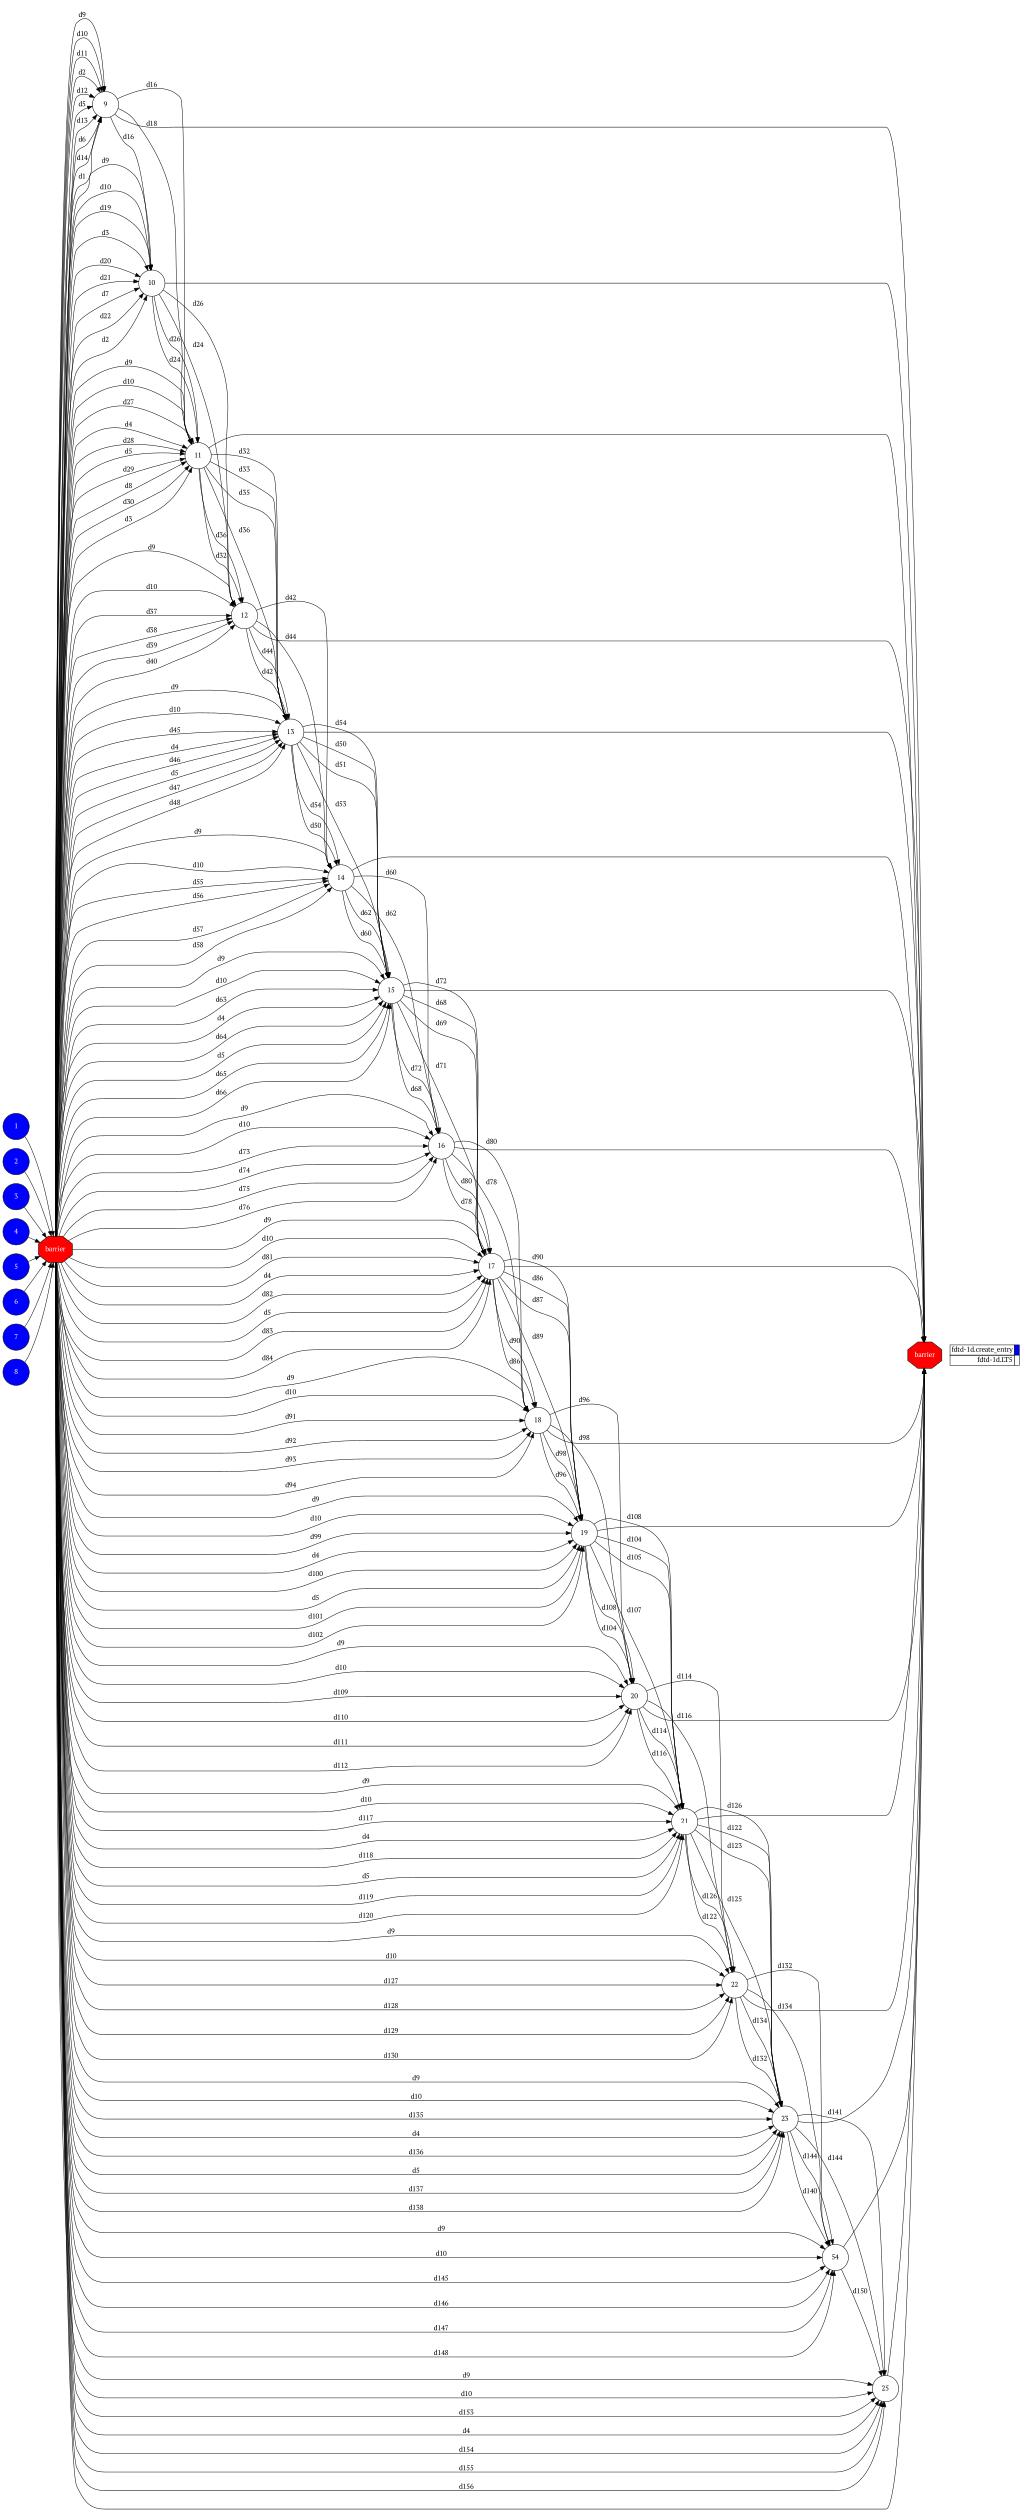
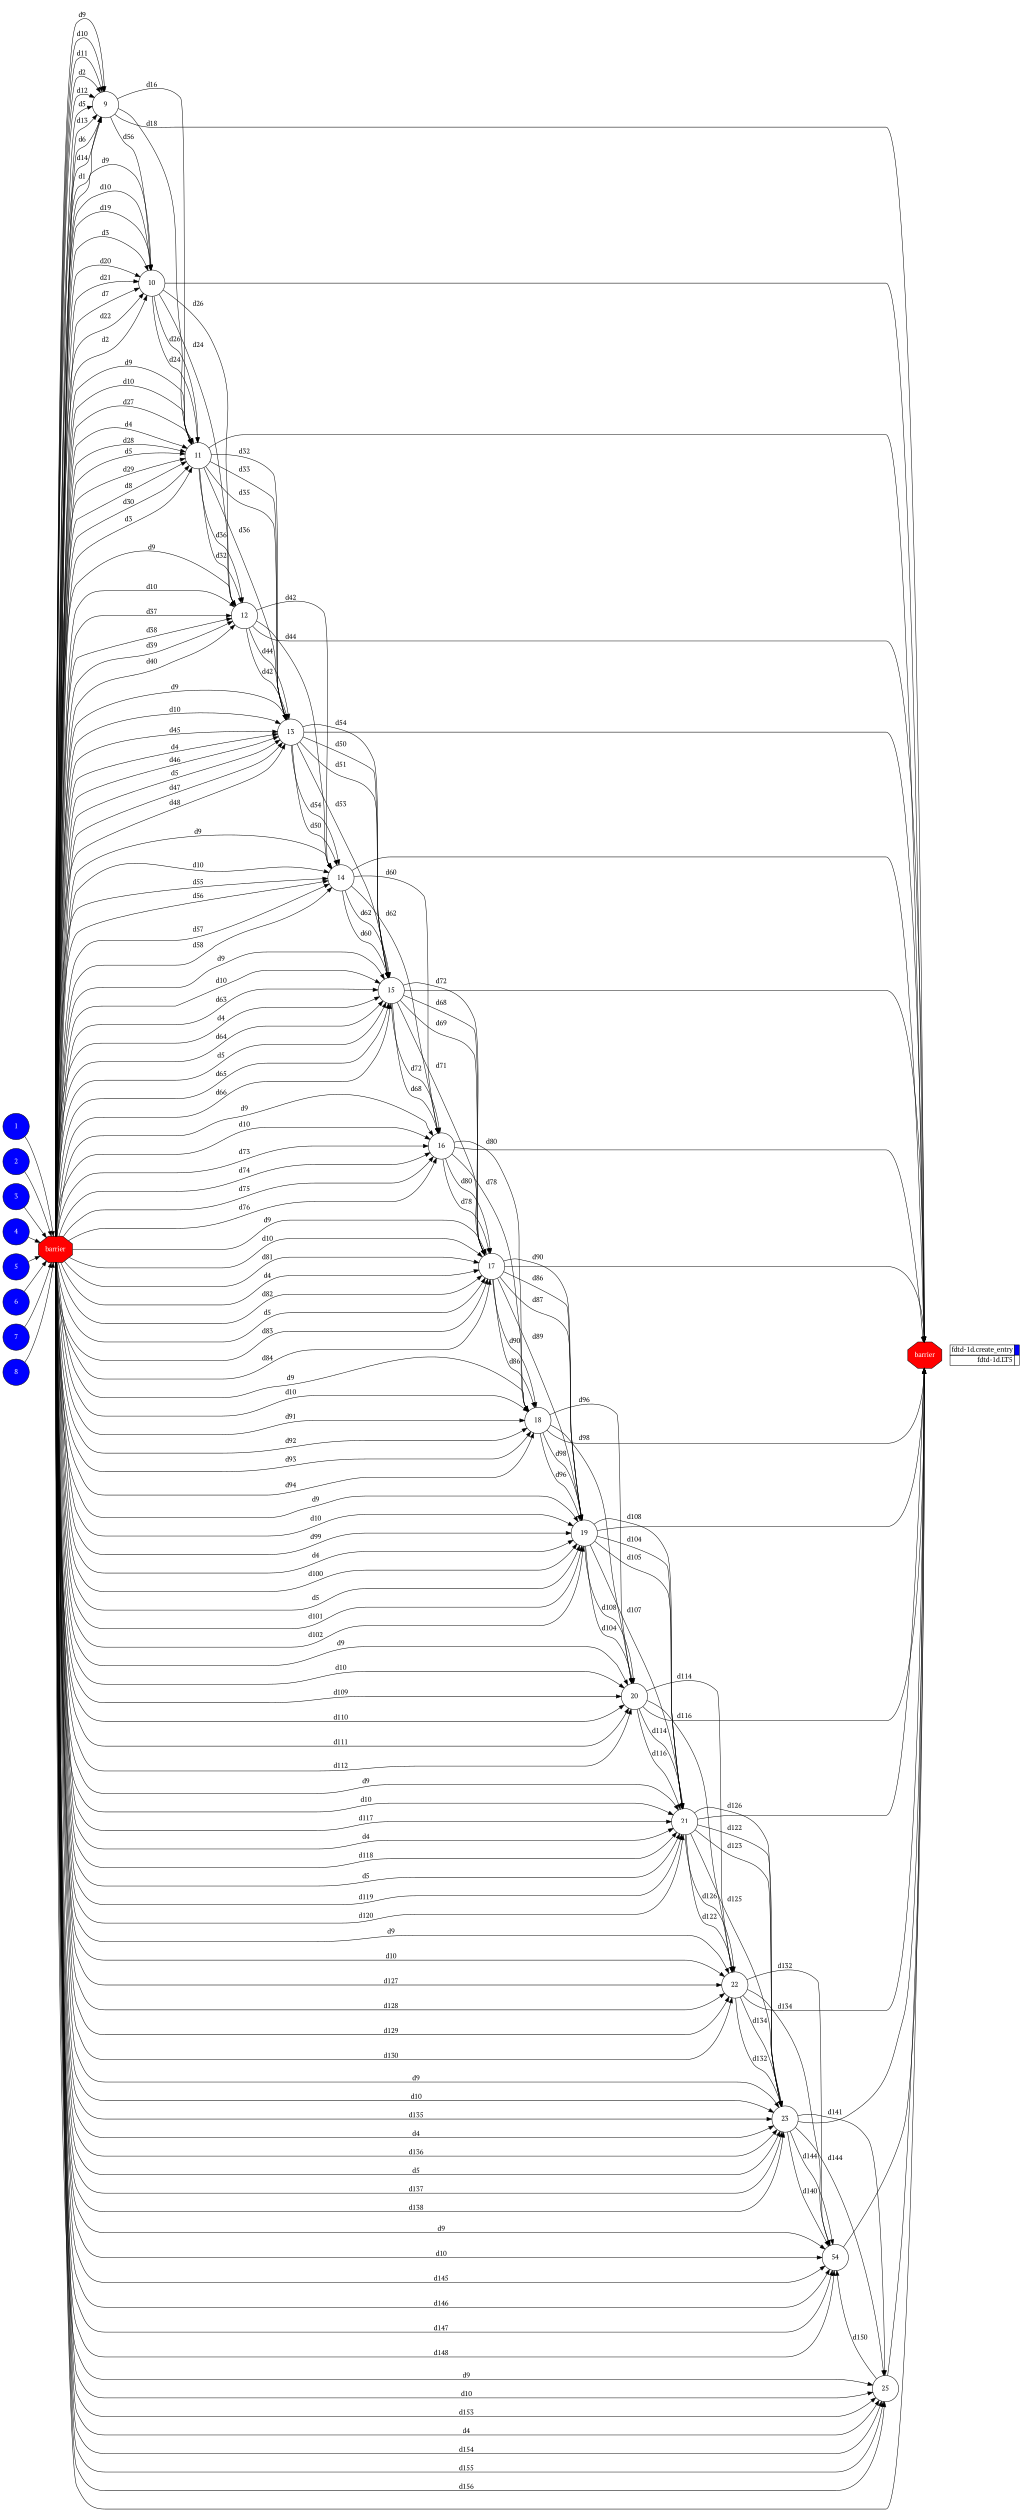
  digraph {
    fontname="PT Serif"
    labeljust=l
    rankdir=LR
    node [fontname="PT Serif" shape=circle fillcolor="#ffffff" fontcolor="#000000" style=filled]
    edge [fontname="PT Serif"]
    n1 [height=0.75 label=<       <table border="0" cellpadding="2" cellspacing="0" cellborder="1"> <tr> <td align="right">fdtd-1d.create_entry</td> <td bgcolor="#0000ff">&nbsp;</td> </tr> <tr> <td align="right">fdtd-1d.LT5</td> <td bgcolor="#ffffff">&nbsp;</td> </tr>       </table>     > shape=plaintext fillcolor="" fontcolor="" style=""]
    1 [fillcolor="#0000ff" fontcolor="#ffffff" height=0.75]
    n3 [fillcolor="#ff0000" fontcolor="#FFFFFF" height=0.75 label=barrier shape=octagon]
    2 [fillcolor="#0000ff" fontcolor="#ffffff" height=0.75]
    3 [fillcolor="#0000ff" fontcolor="#ffffff" height=0.75]
    4 [fillcolor="#0000ff" fontcolor="#ffffff" height=0.75]
    5 [fillcolor="#0000ff" fontcolor="#ffffff" height=0.75]
    6 [fillcolor="#0000ff" fontcolor="#ffffff" height=0.75]
    7 [fillcolor="#0000ff" fontcolor="#ffffff" height=0.75]
    8 [fillcolor="#0000ff" fontcolor="#ffffff" height=0.75]
    9 [height=0.75]
    10 [height=0.75]
    11 [height=0.75]
    12 [height=0.75]
    13 [height=0.75]
    14 [height=0.75]
    15 [height=0.75]
    16 [height=0.75]
    17 [height=0.75]
    18 [height=0.75]
    19 [height=0.75]
    20 [height=0.75]
    21 [height=0.75]
    22 [height=0.75]
    23 [height=0.75]
    n26 [height=0.75 label=54]
    25 [height=0.75]
    n28 [fillcolor="#ff0000" fontcolor="#FFFFFF" height=0.75 label=barrier shape=octagon]
    subgraph sub_1 {
      label=Legend
      rank=sink
      ranksep=0.20
      n1
    }
    subgraph sub_2 {
      ranksep=0.20
      1
      n3
      2
      3
      4
      5
      6
      7
      8
      9
      10
      11
      12
      13
      14
      15
      16
      17
      18
      19
      20
      21
      22
      23
      n26
      25
      n28
    }
    1 -> n3
    n3 -> 9 [label=d9]
    n3 -> 9 [label=d10]
    n3 -> 9 [label=d11]
    n3 -> 9 [label=d2]
    n3 -> 9 [label=d12]
    n3 -> 9 [label=d5]
    n3 -> 9 [label=d13]
    n3 -> 9 [label=d6]
    n3 -> 9 [label=d14]
    n3 -> 9 [label=d1]
    n3 -> 10 [label=d9]
    n3 -> 10 [label=d10]
    n3 -> 10 [label=d19]
    n3 -> 10 [label=d3]
    n3 -> 10 [label=d20]
    n3 -> 10 [label=d21]
    n3 -> 10 [label=d7]
    n3 -> 10 [label=d22]
    n3 -> 10 [label=d2]
    n3 -> 11 [label=d9]
    n3 -> 11 [label=d10]
    n3 -> 11 [label=d27]
    n3 -> 11 [label=d4]
    n3 -> 11 [label=d28]
    n3 -> 11 [label=d5]
    n3 -> 11 [label=d29]
    n3 -> 11 [label=d8]
    n3 -> 11 [label=d30]
    n3 -> 11 [label=d3]
    n3 -> 12 [label=d9]
    n3 -> 12 [label=d10]
    n3 -> 12 [label=d37]
    n3 -> 12 [label=d38]
    n3 -> 12 [label=d39]
    n3 -> 12 [label=d40]
    n3 -> 13 [label=d9]
    n3 -> 13 [label=d10]
    n3 -> 13 [label=d45]
    n3 -> 13 [label=d4]
    n3 -> 13 [label=d46]
    n3 -> 13 [label=d5]
    n3 -> 13 [label=d47]
    n3 -> 13 [label=d48]
    n3 -> 14 [label=d9]
    n3 -> 14 [label=d10]
    n3 -> 14 [label=d55]
    n3 -> 14 [label=d56]
    n3 -> 14 [label=d57]
    n3 -> 14 [label=d58]
    n3 -> 15 [label=d9]
    n3 -> 15 [label=d10]
    n3 -> 15 [label=d63]
    n3 -> 15 [label=d4]
    n3 -> 15 [label=d64]
    n3 -> 15 [label=d5]
    n3 -> 15 [label=d65]
    n3 -> 15 [label=d66]
    n3 -> 16 [label=d9]
    n3 -> 16 [label=d10]
    n3 -> 16 [label=d73]
    n3 -> 16 [label=d74]
    n3 -> 16 [label=d75]
    n3 -> 16 [label=d76]
    n3 -> 17 [label=d9]
    n3 -> 17 [label=d10]
    n3 -> 17 [label=d81]
    n3 -> 17 [label=d4]
    n3 -> 17 [label=d82]
    n3 -> 17 [label=d5]
    n3 -> 17 [label=d83]
    n3 -> 17 [label=d84]
    n3 -> 18 [label=d9]
    n3 -> 18 [label=d10]
    n3 -> 18 [label=d91]
    n3 -> 18 [label=d92]
    n3 -> 18 [label=d93]
    n3 -> 18 [label=d94]
    n3 -> 19 [label=d9]
    n3 -> 19 [label=d10]
    n3 -> 19 [label=d99]
    n3 -> 19 [label=d4]
    n3 -> 19 [label=d100]
    n3 -> 19 [label=d5]
    n3 -> 19 [label=d101]
    n3 -> 19 [label=d102]
    n3 -> 20 [label=d9]
    n3 -> 20 [label=d10]
    n3 -> 20 [label=d109]
    n3 -> 20 [label=d110]
    n3 -> 20 [label=d111]
    n3 -> 20 [label=d112]
    n3 -> 21 [label=d9]
    n3 -> 21 [label=d10]
    n3 -> 21 [label=d117]
    n3 -> 21 [label=d4]
    n3 -> 21 [label=d118]
    n3 -> 21 [label=d5]
    n3 -> 21 [label=d119]
    n3 -> 21 [label=d120]
    n3 -> 22 [label=d9]
    n3 -> 22 [label=d10]
    n3 -> 22 [label=d127]
    n3 -> 22 [label=d128]
    n3 -> 22 [label=d129]
    n3 -> 22 [label=d130]
    n3 -> 23 [label=d9]
    n3 -> 23 [label=d10]
    n3 -> 23 [label=d135]
    n3 -> 23 [label=d4]
    n3 -> 23 [label=d136]
    n3 -> 23 [label=d5]
    n3 -> 23 [label=d137]
    n3 -> 23 [label=d138]
    n3 -> n26 [label=d9]
    n3 -> n26 [label=d10]
    n3 -> n26 [label=d145]
    n3 -> n26 [label=d146]
    n3 -> n26 [label=d147]
    n3 -> n26 [label=d148]
    n3 -> 25 [label=d9]
    n3 -> 25 [label=d10]
    n3 -> 25 [label=d153]
    n3 -> 25 [label=d4]
    n3 -> 25 [label=d154]
    n3 -> 25 [label=d155]
    n3 -> 25 [label=d156]
    n3 -> n28
    2 -> n3
    3 -> n3
    4 -> n3
    5 -> n3
    6 -> n3
    7 -> n3
    8 -> n3
-   9 -> 10 [label=d16]
+   9 -> 10 [label=d56]
    9 -> 11 [label=d16]
    9 -> 11 [label=d18]
    9 -> n28
    10 -> 11 [label=d26]
    10 -> 11 [label=d24]
    10 -> 12 [label=d24]
    10 -> 12 [label=d26]
    10 -> n28
    11 -> 12 [label=d36]
    11 -> 12 [label=d32]
    11 -> 13 [label=d32]
    11 -> 13 [label=d33]
    11 -> 13 [label=d35]
    11 -> 13 [label=d36]
    11 -> n28
    12 -> 13 [label=d44]
    12 -> 13 [label=d42]
    12 -> 14 [label=d42]
    12 -> 14 [label=d44]
    12 -> n28
    13 -> 14 [label=d54]
    13 -> 14 [label=d50]
    13 -> 15 [label=d50]
    13 -> 15 [label=d51]
    13 -> 15 [label=d53]
    13 -> 15 [label=d54]
    13 -> n28
    14 -> 15 [label=d62]
    14 -> 15 [label=d60]
    14 -> 16 [label=d60]
    14 -> 16 [label=d62]
    14 -> n28
    15 -> 16 [label=d72]
    15 -> 16 [label=d68]
    15 -> 17 [label=d68]
    15 -> 17 [label=d69]
    15 -> 17 [label=d71]
    15 -> 17 [label=d72]
    15 -> n28
    16 -> 17 [label=d80]
    16 -> 17 [label=d78]
    16 -> 18 [label=d78]
    16 -> 18 [label=d80]
    16 -> n28
    17 -> 18 [label=d90]
    17 -> 18 [label=d86]
    17 -> 19 [label=d86]
    17 -> 19 [label=d87]
    17 -> 19 [label=d89]
    17 -> 19 [label=d90]
    17 -> n28
    18 -> 19 [label=d98]
    18 -> 19 [label=d96]
    18 -> 20 [label=d96]
    18 -> 20 [label=d98]
    18 -> n28
    19 -> 20 [label=d108]
    19 -> 20 [label=d104]
    19 -> 21 [label=d104]
    19 -> 21 [label=d105]
    19 -> 21 [label=d107]
    19 -> 21 [label=d108]
    19 -> n28
    20 -> 21 [label=d116]
    20 -> 21 [label=d114]
    20 -> 22 [label=d114]
    20 -> 22 [label=d116]
    20 -> n28
    21 -> 22 [label=d126]
    21 -> 22 [label=d122]
    21 -> 23 [label=d122]
    21 -> 23 [label=d123]
    21 -> 23 [label=d125]
    21 -> 23 [label=d126]
    21 -> n28
    22 -> 23 [label=d134]
    22 -> 23 [label=d132]
    22 -> n26 [label=d132]
    22 -> n26 [label=d134]
    22 -> n28
    23 -> n26 [label=d144]
    23 -> n26 [label=d140]
    23 -> 25 [label=d141]
    23 -> 25 [label=d144]
    23 -> n28
-   n26 -> 25 [label=d150]
+   25 -> n26 [label=d150]
    n26 -> n28
    25 -> n28
  }
